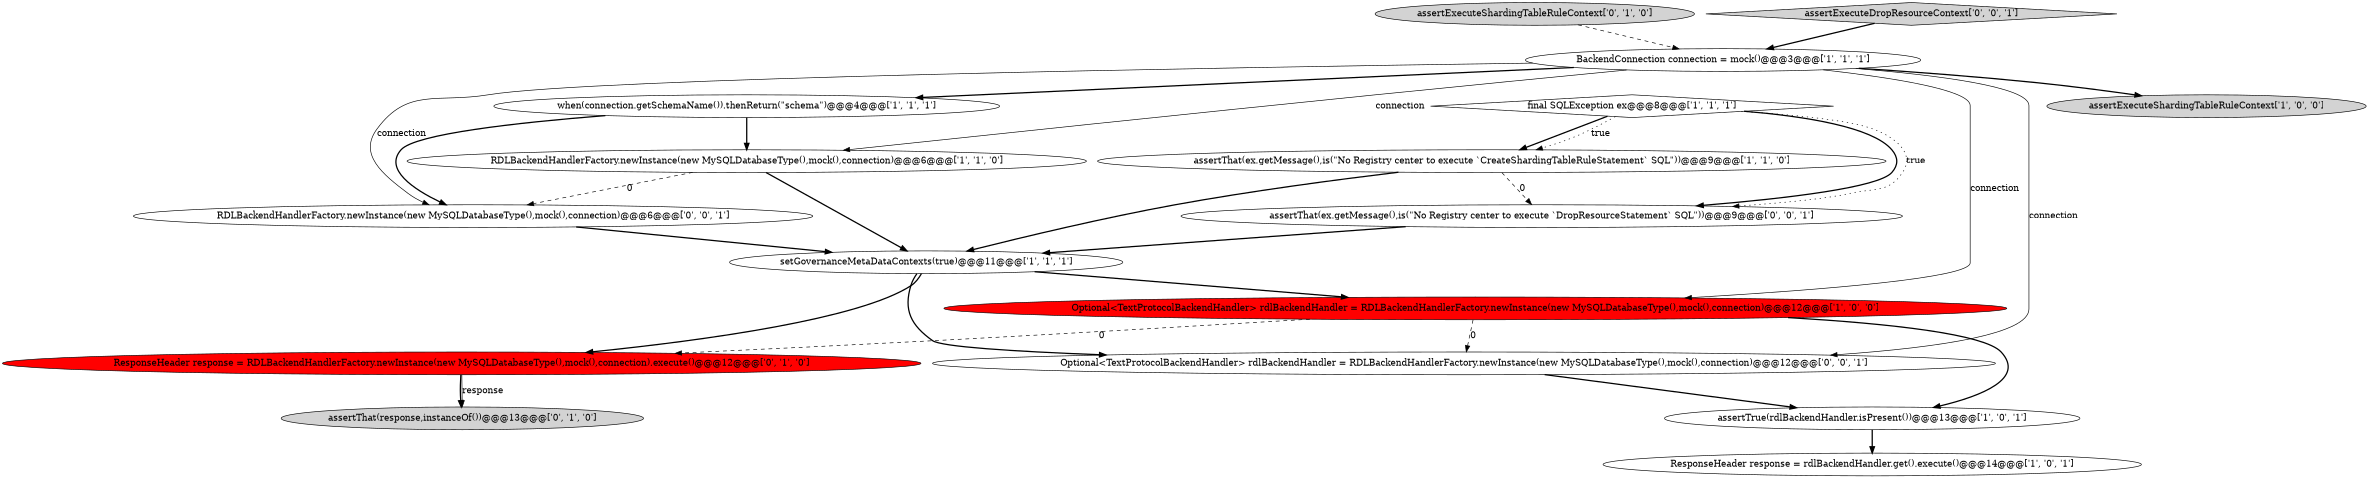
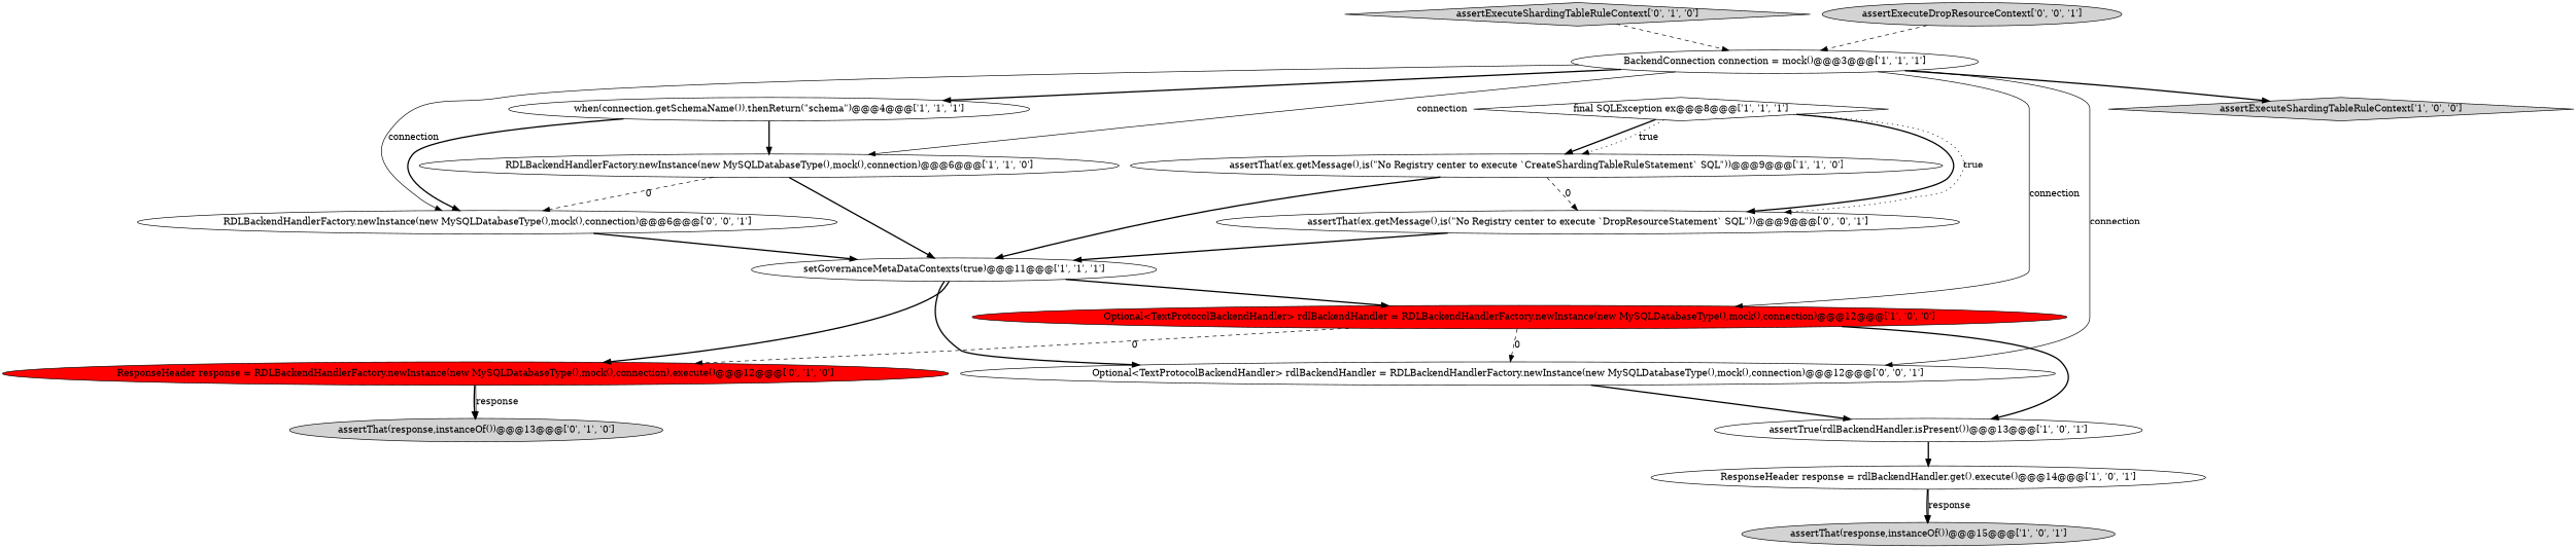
  digraph {
    node [fillcolor=white shape=ellipse style=filled]
    edge [style=bold]
    n1 [label="ResponseHeader response = rdlBackendHandler.get().execute()@@@14@@@['1', '0', '1']"]
+   n2 [fillcolor=lightgray label="assertThat(response,instanceOf())@@@15@@@['1', '0', '1']"]
    n3 [label="setGovernanceMetaDataContexts(true)@@@11@@@['1', '1', '1']"]
    n4 [label="Optional<TextProtocolBackendHandler> rdlBackendHandler = RDLBackendHandlerFactory.newInstance(new MySQLDatabaseType(),mock(),connection)@@@12@@@['0', '0', '1']"]
    n5 [fillcolor=red label="Optional<TextProtocolBackendHandler> rdlBackendHandler = RDLBackendHandlerFactory.newInstance(new MySQLDatabaseType(),mock(),connection)@@@12@@@['1', '0', '0']"]
    n6 [fillcolor=red label="ResponseHeader response = RDLBackendHandlerFactory.newInstance(new MySQLDatabaseType(),mock(),connection).execute()@@@12@@@['0', '1', '0']"]
    n7 [label="assertTrue(rdlBackendHandler.isPresent())@@@13@@@['1', '0', '1']"]
    n8 [fillcolor=lightgray label="assertThat(response,instanceOf())@@@13@@@['0', '1', '0']"]
    n9 [label="BackendConnection connection = mock()@@@3@@@['1', '1', '1']"]
    n10 [label="when(connection.getSchemaName()).thenReturn(\"schema\")@@@4@@@['1', '1', '1']"]
    n11 [label="RDLBackendHandlerFactory.newInstance(new MySQLDatabaseType(),mock(),connection)@@@6@@@['0', '0', '1']"]
    n12 [label="RDLBackendHandlerFactory.newInstance(new MySQLDatabaseType(),mock(),connection)@@@6@@@['1', '1', '0']"]
-   n13 [fillcolor=lightgray label="assertExecuteShardingTableRuleContext['1', '0', '0']"]
+   n13 [fillcolor=lightgray label="assertExecuteShardingTableRuleContext['1', '0', '0']" shape=diamond]
    n14 [label="final SQLException ex@@@8@@@['1', '1', '1']" shape=diamond]
    n15 [label="assertThat(ex.getMessage(),is(\"No Registry center to execute `DropResourceStatement` SQL\"))@@@9@@@['0', '0', '1']"]
    n16 [label="assertThat(ex.getMessage(),is(\"No Registry center to execute `CreateShardingTableRuleStatement` SQL\"))@@@9@@@['1', '1', '0']"]
-   n17 [fillcolor=lightgray label="assertExecuteShardingTableRuleContext['0', '1', '0']"]
-   n18 [fillcolor=lightgray label="assertExecuteDropResourceContext['0', '0', '1']" shape=diamond]
+   n17 [fillcolor=lightgray label="assertExecuteShardingTableRuleContext['0', '1', '0']" shape=diamond]
+   n18 [fillcolor=lightgray label="assertExecuteDropResourceContext['0', '0', '1']"]
+   n1 -> n2
+   n1 -> n2 [label=response style=solid]
    n3 -> n4
    n3 -> n5
    n3 -> n6
    n4 -> n7
    n5 -> n4 [label=0 style=dashed]
    n5 -> n6 [label=0 style=dashed]
    n5 -> n7
    n6 -> n8
    n6 -> n8 [label=response style=solid]
    n7 -> n1
    n9 -> n4 [label=connection style=solid]
    n9 -> n5 [label=connection style=solid]
    n9 -> n10
    n9 -> n11 [label=connection style=solid]
    n9 -> n12 [label=connection style=solid]
    n9 -> n13
    n10 -> n11
    n10 -> n12
    n11 -> n3
    n12 -> n3
    n12 -> n11 [label=0 style=dashed]
    n14 -> n15
    n14 -> n15 [label=true style=dotted]
    n14 -> n16
    n14 -> n16 [label=true style=dotted]
    n15 -> n3
    n16 -> n3
    n16 -> n15 [label=0 style=dashed]
    n17 -> n9 [style=dashed]
-   n18 -> n9
+   n18 -> n9 [style=dashed]
  }
